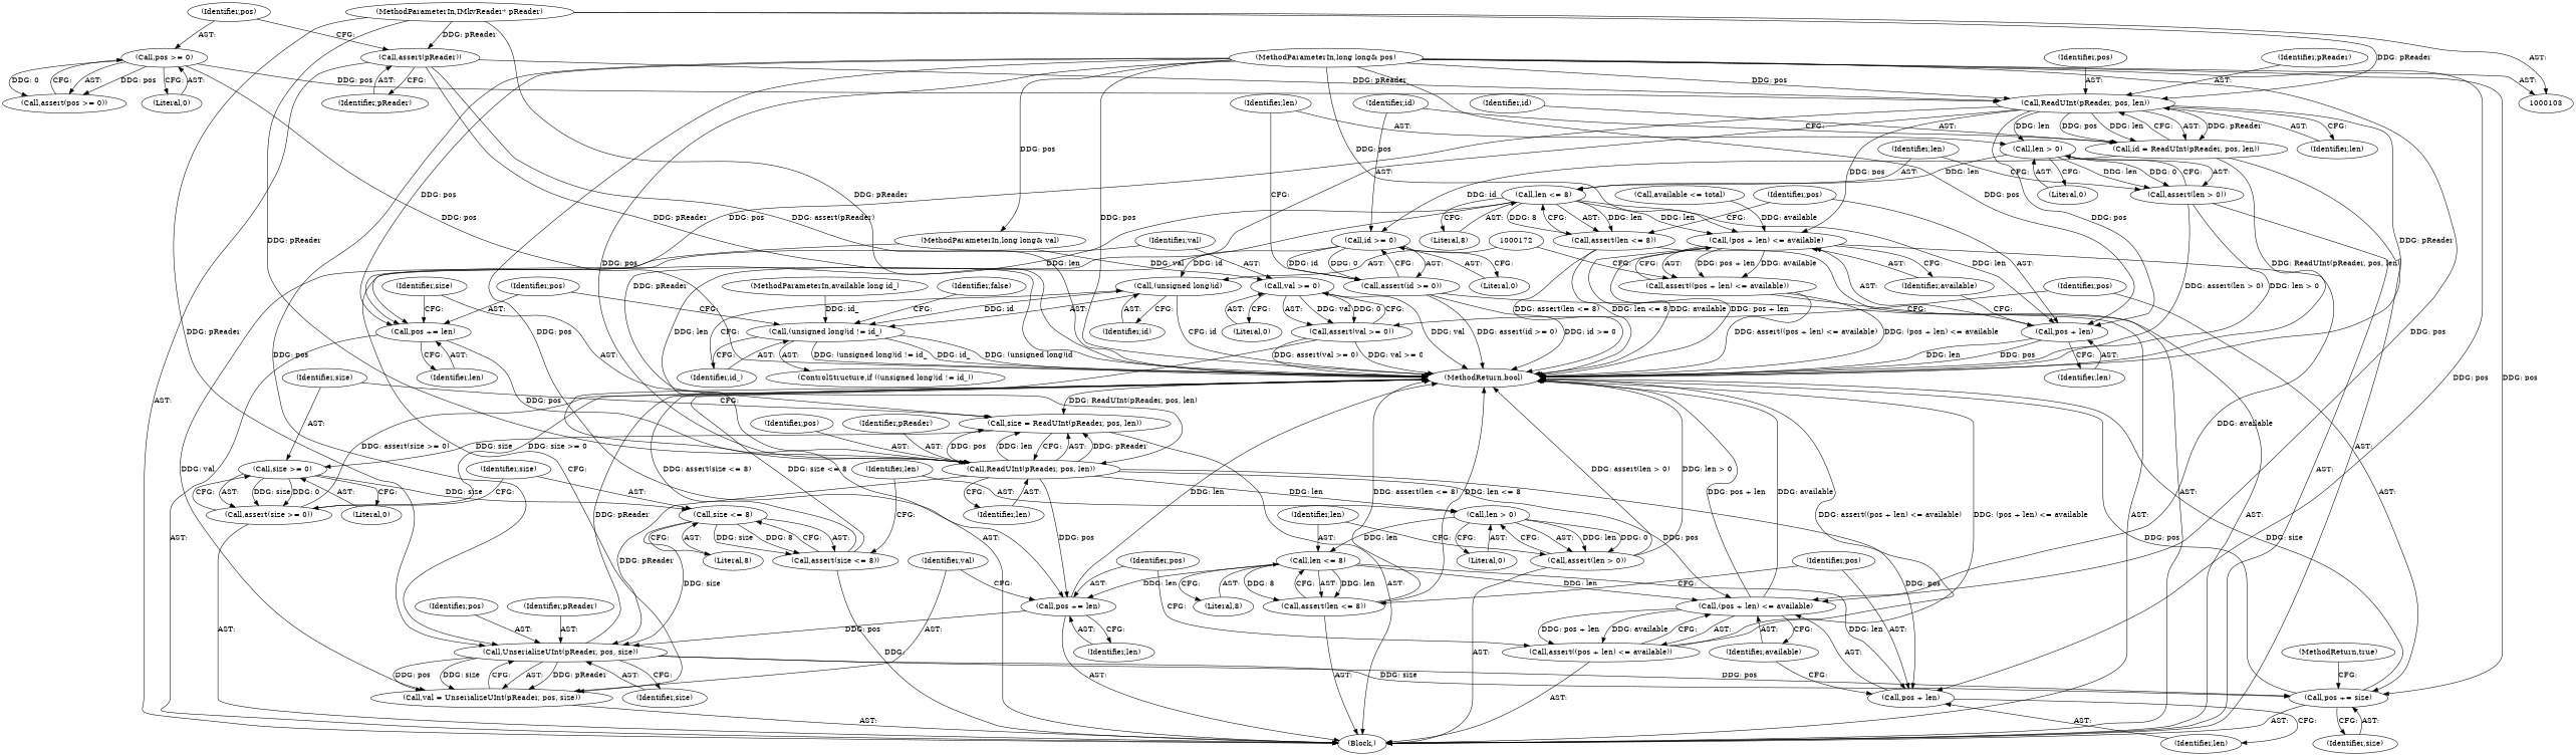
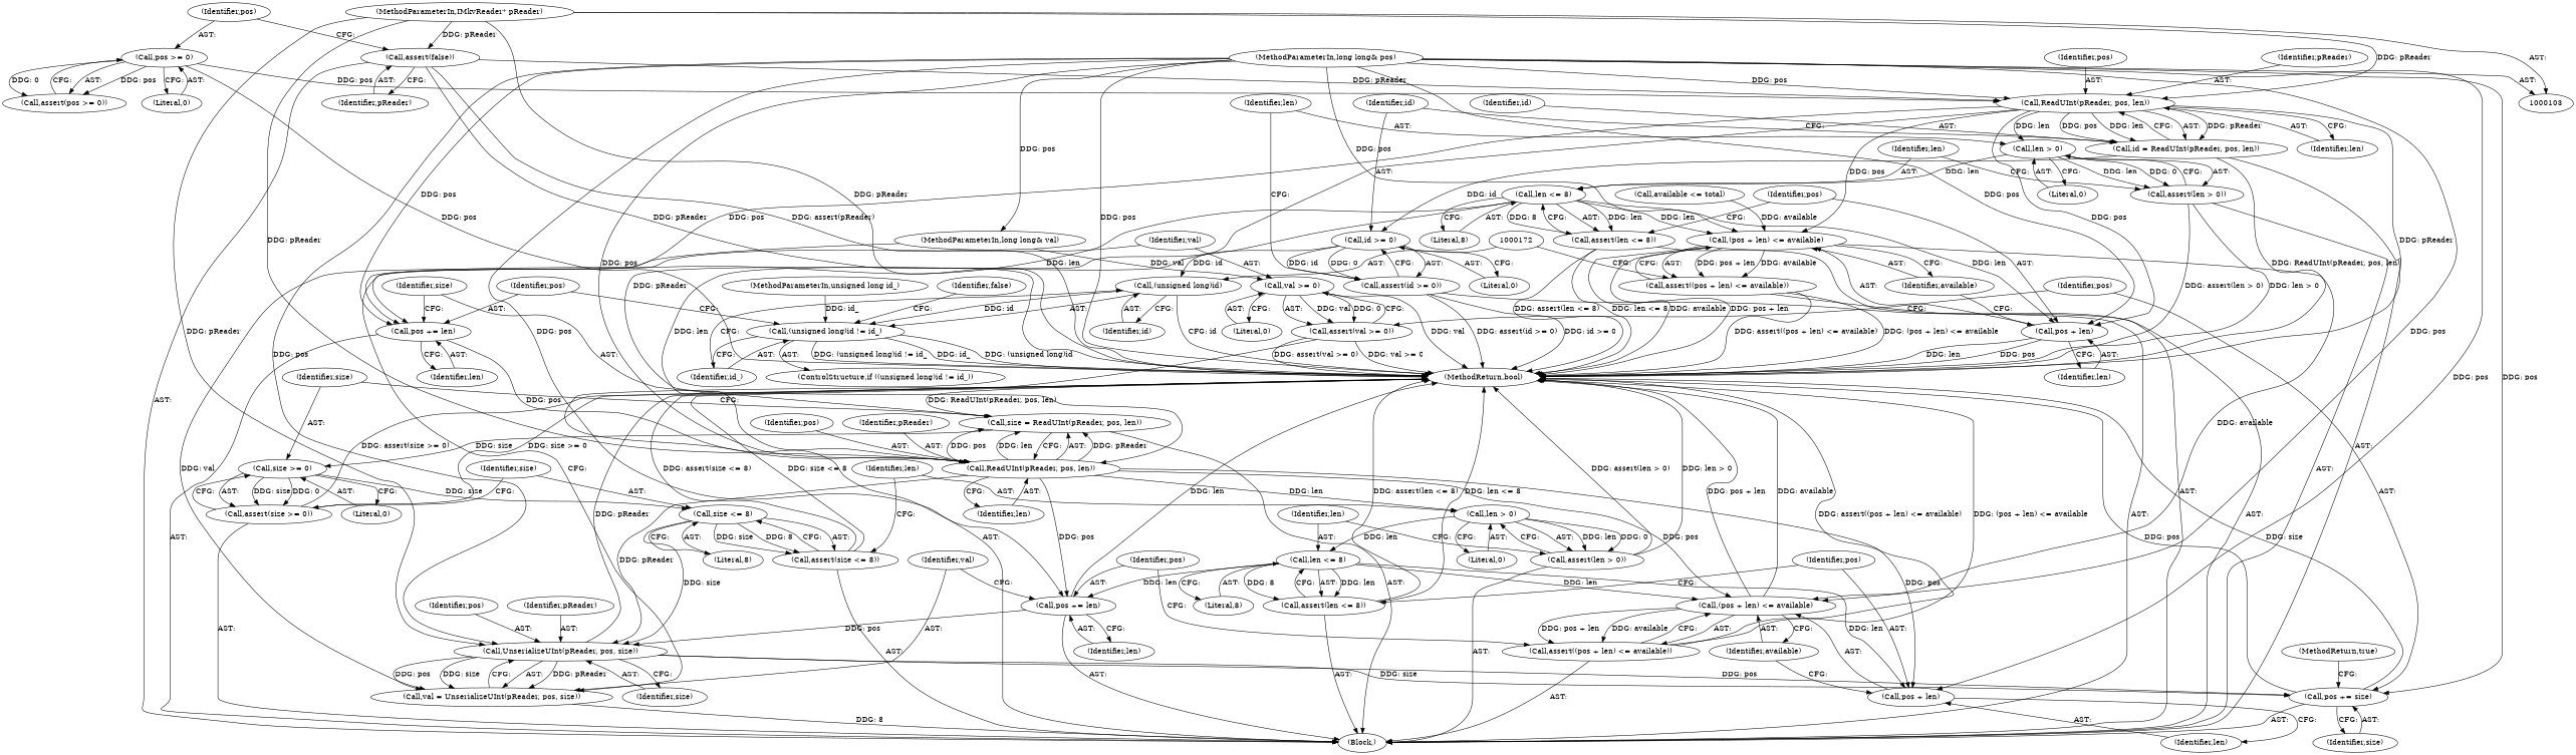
  digraph {
    n1 [label="(Call,ReadUInt(pReader, pos, len))"]
    n2 [label="(Call,id = ReadUInt(pReader, pos, len))"]
    n3 [label="(Call,len > 0)"]
    n4 [label="(Call,(pos + len) <= available)"]
    n5 [label="(Call,pos + len)"]
    n6 [label="(Call,pos += len)"]
    n7 [label="(Call,ReadUInt(pReader, pos, len))"]
    n8 [label="(Identifier,len)"]
    n9 [label="(MethodReturn,bool)"]
    n10 [label="(Block,)"]
    n11 [label="(Call,id >= 0)"]
    n12 [label="(Call,assert(len > 0))"]
    n13 [label="(Call,len <= 8)"]
    n14 [label="(Literal,0)"]
    n15 [label="(Call,(pos + len) <= available)"]
    n16 [label="(Call,assert((pos + len) <= available))"]
    n17 [label="(Identifier,available)"]
    n18 [label="(Identifier,len)"]
    n19 [label="(Identifier,len)"]
    n20 [label="(Call,UnserializeUInt(pReader, pos, size))"]
    n21 [label="(Call,pos + len)"]
    n22 [label="(Call,pos += len)"]
    n23 [label="(Call,size = ReadUInt(pReader, pos, len))"]
    n24 [label="(Call,len > 0)"]
    n25 [label="(Identifier,len)"]
-   n26 [label="(Call,assert(pReader))"]
+   n26 [label="(Call,assert(false))"]
    n27 [label="(Identifier,pReader)"]
    n28 [label="(MethodParameterIn,IMkvReader* pReader)"]
    1000103
    n30 [label="(Call,pos += size)"]
    n31 [label="(Call,val = UnserializeUInt(pReader, pos, size))"]
    n32 [label="(Identifier,size)"]
    n33 [label="(Call,pos >= 0)"]
    n34 [label="(Call,assert(pos >= 0))"]
    n35 [label="(Literal,0)"]
    n36 [label="(MethodParameterIn,long long& pos)"]
    n37 [label="(MethodParameterIn,long long& val)"]
    n38 [label="(Call,assert((pos + len) <= available))"]
    n39 [label="(Identifier,available)"]
    n40 [label="(Identifier,size)"]
    n41 [label="(Identifier,len)"]
    n42 [label="(Identifier,len)"]
    n43 [label="(Call,assert(id >= 0))"]
    n44 [label="(Call,(unsigned long)id)"]
    n45 [label="(Literal,0)"]
    n46 [label="(Call,(unsigned long)id != id_)"]
    n47 [label="(Identifier,id)"]
    n48 [label="(ControlStructure,if ((unsigned long)id != id_))"]
    n49 [label="(Identifier,id_)"]
    n50 [label="(Call,assert(len <= 8))"]
    n51 [label="(Literal,8)"]
    n52 [label="(Call,size >= 0)"]
    n53 [label="(Call,assert(len > 0))"]
    n54 [label="(Call,len <= 8)"]
    n55 [label="(Literal,0)"]
    n56 [label="(Call,assert(size >= 0))"]
    n57 [label="(Call,size <= 8)"]
    n58 [label="(Literal,0)"]
    n59 [label="(Call,assert(size <= 8))"]
    n60 [label="(Literal,8)"]
    n61 [label="(Call,val >= 0)"]
    n62 [label="(Call,assert(val >= 0))"]
    n63 [label="(Literal,0)"]
    n64 [label="(Call,assert(len <= 8))"]
    n65 [label="(Literal,8)"]
    n66 [label="(Identifier,id)"]
    n67 [label="(Identifier,pos)"]
-   n68 [label="(MethodParameterIn,available long id_)"]
+   n68 [label="(MethodParameterIn,unsigned long id_)"]
    n69 [label="(Identifier,size)"]
    n70 [label="(Identifier,size)"]
    n71 [label="(Identifier,pos)"]
    n72 [label="(Identifier,size)"]
    n73 [label="(Identifier,val)"]
    n74 [label="(Identifier,pos)"]
    n75 [label="(MethodReturn,true)"]
    n76 [label="(Identifier,false)"]
    n77 [label="(Identifier,pos)"]
    n78 [label="(Call,available <= total)"]
    n79 [label="(Identifier,val)"]
    n80 [label="(Identifier,pos)"]
    n81 [label="(Identifier,pos)"]
    n82 [label="(Identifier,pos)"]
    n83 [label="(Identifier,len)"]
    n84 [label="(Identifier,pos)"]
    n85 [label="(Identifier,pReader)"]
    n86 [label="(Identifier,id)"]
    n87 [label="(Identifier,len)"]
    n88 [label="(Identifier,len)"]
    n89 [label="(Identifier,pReader)"]
    n90 [label="(Identifier,pos)"]
    n91 [label="(Identifier,len)"]
    n92 [label="(Identifier,pReader)"]
    1000172
    n1 -> n2 [label="AST: "]
    n1 -> n2 [label="DDG: pReader"]
    n1 -> n2 [label="DDG: pos"]
    n1 -> n2 [label="DDG: len"]
    n1 -> n3 [label="DDG: len"]
    n1 -> n4 [label="DDG: pos"]
    n1 -> n5 [label="DDG: pos"]
    n1 -> n6 [label="DDG: pos"]
    n1 -> n7 [label="DDG: pReader"]
    n1 -> n8 [label="CFG: "]
    n1 -> n9 [label="DDG: pReader"]
    n2 -> n1 [label="CFG: "]
    n2 -> n9 [label="DDG: ReadUInt(pReader, pos, len)"]
    n2 -> n10 [label="AST: "]
    n2 -> n11 [label="DDG: id"]
    n3 -> n12 [label="AST: "]
    n3 -> n12 [label="DDG: len"]
    n3 -> n12 [label="DDG: 0"]
    n3 -> n13 [label="DDG: len"]
    n3 -> n14 [label="CFG: "]
    n4 -> n9 [label="DDG: available"]
    n4 -> n9 [label="DDG: pos + len"]
    n4 -> n15 [label="DDG: available"]
    n4 -> n16 [label="AST: "]
    n4 -> n16 [label="DDG: pos + len"]
    n4 -> n16 [label="DDG: available"]
    n4 -> n17 [label="CFG: "]
    n5 -> n4 [label="AST: "]
    n5 -> n9 [label="DDG: pos"]
    n5 -> n9 [label="DDG: len"]
    n5 -> n18 [label="CFG: "]
    n6 -> n7 [label="DDG: pos"]
    n6 -> n10 [label="AST: "]
    n6 -> n19 [label="CFG: "]
    n7 -> n15 [label="DDG: pos"]
    n7 -> n20 [label="DDG: pReader"]
    n7 -> n21 [label="DDG: pos"]
    n7 -> n22 [label="DDG: pos"]
    n7 -> n23 [label="AST: "]
    n7 -> n23 [label="DDG: pReader"]
    n7 -> n23 [label="DDG: pos"]
    n7 -> n23 [label="DDG: len"]
    n7 -> n24 [label="DDG: len"]
    n7 -> n25 [label="CFG: "]
    n8 -> n1 [label="AST: "]
    n11 -> n43 [label="AST: "]
    n11 -> n43 [label="DDG: id"]
    n11 -> n43 [label="DDG: 0"]
    n11 -> n44 [label="DDG: id"]
    n11 -> n45 [label="CFG: "]
    n12 -> n3 [label="CFG: "]
    n12 -> n9 [label="DDG: assert(len > 0)"]
    n12 -> n9 [label="DDG: len > 0"]
    n12 -> n10 [label="AST: "]
    n13 -> n4 [label="DDG: len"]
    n13 -> n5 [label="DDG: len"]
    n13 -> n6 [label="DDG: len"]
    n13 -> n7 [label="DDG: len"]
    n13 -> n50 [label="AST: "]
    n13 -> n50 [label="DDG: len"]
    n13 -> n50 [label="DDG: 8"]
    n13 -> n51 [label="CFG: "]
    n14 -> n3 [label="AST: "]
    n15 -> n9 [label="DDG: pos + len"]
    n15 -> n9 [label="DDG: available"]
    n15 -> n38 [label="AST: "]
    n15 -> n38 [label="DDG: pos + len"]
    n15 -> n38 [label="DDG: available"]
    n15 -> n39 [label="CFG: "]
    n16 -> n4 [label="CFG: "]
    n16 -> n9 [label="DDG: (pos + len) <= available"]
    n16 -> n9 [label="DDG: assert((pos + len) <= available)"]
    n16 -> n10 [label="AST: "]
    n17 -> n4 [label="AST: "]
    n17 -> n5 [label="CFG: "]
    n18 -> n5 [label="AST: "]
    n19 -> n6 [label="AST: "]
    n20 -> n9 [label="DDG: pReader"]
    n20 -> n30 [label="DDG: size"]
    n20 -> n30 [label="DDG: pos"]
    n20 -> n31 [label="AST: "]
    n20 -> n31 [label="DDG: pReader"]
    n20 -> n31 [label="DDG: pos"]
    n20 -> n31 [label="DDG: size"]
    n20 -> n32 [label="CFG: "]
    n21 -> n15 [label="AST: "]
    n21 -> n41 [label="CFG: "]
    n22 -> n9 [label="DDG: len"]
    n22 -> n10 [label="AST: "]
    n22 -> n20 [label="DDG: pos"]
    n22 -> n42 [label="CFG: "]
    n23 -> n7 [label="CFG: "]
-   n9 -> n23 [label="DDG: ReadUInt(pReader, pos, len)"]
+   n23 -> n9 [label="DDG: ReadUInt(pReader, pos, len)"]
    n23 -> n10 [label="AST: "]
    n23 -> n52 [label="DDG: size"]
    n24 -> n53 [label="AST: "]
    n24 -> n53 [label="DDG: len"]
    n24 -> n53 [label="DDG: 0"]
    n24 -> n54 [label="DDG: len"]
    n24 -> n55 [label="CFG: "]
    n25 -> n7 [label="AST: "]
    n26 -> n1 [label="DDG: pReader"]
    n26 -> n9 [label="DDG: pReader"]
    n26 -> n9 [label="DDG: assert(pReader)"]
    n26 -> n10 [label="AST: "]
    n26 -> n27 [label="CFG: "]
    n27 -> n26 [label="AST: "]
    n28 -> n1 [label="DDG: pReader"]
    n28 -> n7 [label="DDG: pReader"]
    n28 -> n9 [label="DDG: pReader"]
    n28 -> n20 [label="DDG: pReader"]
    n28 -> n26 [label="DDG: pReader"]
    n28 -> 1000103 [label="AST: "]
    n30 -> n9 [label="DDG: pos"]
    n30 -> n9 [label="DDG: size"]
    n30 -> n10 [label="AST: "]
    n30 -> n40 [label="CFG: "]
-   n31 -> n10 [label="AST: "]
+   n31 -> n10 [label="DDG: 8"]
    n31 -> n20 [label="CFG: "]
    n32 -> n20 [label="AST: "]
    n33 -> n1 [label="DDG: pos"]
    n33 -> n9 [label="DDG: pos"]
    n33 -> n34 [label="AST: "]
    n33 -> n34 [label="DDG: pos"]
    n33 -> n34 [label="DDG: 0"]
    n33 -> n35 [label="CFG: "]
    n34 -> n33 [label="CFG: "]
    n35 -> n33 [label="AST: "]
    n36 -> n1 [label="DDG: pos"]
    n36 -> n4 [label="DDG: pos"]
    n36 -> n5 [label="DDG: pos"]
    n36 -> n6 [label="DDG: pos"]
    n36 -> n7 [label="DDG: pos"]
    n36 -> n9 [label="DDG: pos"]
    n36 -> n15 [label="DDG: pos"]
    n36 -> n20 [label="DDG: pos"]
    n36 -> n21 [label="DDG: pos"]
    n36 -> n22 [label="DDG: pos"]
    n36 -> 1000103 [label="AST: "]
    n36 -> n30 [label="DDG: pos"]
    n36 -> n37 [label="DDG: pos"]
    n37 -> n31 [label="DDG: val"]
    n37 -> n61 [label="DDG: val"]
    n38 -> n9 [label="DDG: assert((pos + len) <= available)"]
    n38 -> n9 [label="DDG: (pos + len) <= available"]
    n38 -> n10 [label="AST: "]
    n38 -> n15 [label="CFG: "]
    n39 -> n15 [label="AST: "]
    n39 -> n21 [label="CFG: "]
    n40 -> n30 [label="AST: "]
    n41 -> n21 [label="AST: "]
    n42 -> n22 [label="AST: "]
    n43 -> n9 [label="DDG: assert(id >= 0)"]
    n43 -> n9 [label="DDG: id >= 0"]
    n43 -> n10 [label="AST: "]
    n43 -> n11 [label="CFG: "]
    n44 -> n9 [label="CFG: id"]
    n44 -> n46 [label="AST: "]
    n44 -> n46 [label="DDG: id"]
    n44 -> n47 [label="CFG: "]
    n45 -> n11 [label="AST: "]
    n46 -> n9 [label="DDG: (unsigned long)id"]
    n46 -> n9 [label="DDG: (unsigned long)id != id_"]
    n46 -> n9 [label="DDG: id_"]
    n46 -> n48 [label="AST: "]
    n46 -> n49 [label="CFG: "]
    n47 -> n44 [label="AST: "]
    n49 -> n44 [label="CFG: "]
    n49 -> n46 [label="AST: "]
    n50 -> n9 [label="DDG: assert(len <= 8)"]
    n50 -> n9 [label="DDG: len <= 8"]
    n50 -> n10 [label="AST: "]
    n50 -> n13 [label="CFG: "]
    n51 -> n13 [label="AST: "]
    n52 -> n56 [label="AST: "]
    n52 -> n56 [label="DDG: size"]
    n52 -> n56 [label="DDG: 0"]
    n52 -> n57 [label="DDG: size"]
    n52 -> n58 [label="CFG: "]
    n53 -> n9 [label="DDG: assert(len > 0)"]
    n53 -> n9 [label="DDG: len > 0"]
    n53 -> n10 [label="AST: "]
    n53 -> n24 [label="CFG: "]
    n54 -> n15 [label="DDG: len"]
    n54 -> n21 [label="DDG: len"]
    n54 -> n22 [label="DDG: len"]
    n54 -> n64 [label="AST: "]
    n54 -> n64 [label="DDG: len"]
    n54 -> n64 [label="DDG: 8"]
    n54 -> n65 [label="CFG: "]
    n55 -> n24 [label="AST: "]
    n56 -> n9 [label="DDG: assert(size >= 0)"]
    n56 -> n9 [label="DDG: size >= 0"]
    n56 -> n10 [label="AST: "]
    n56 -> n52 [label="CFG: "]
    n57 -> n20 [label="DDG: size"]
    n57 -> n59 [label="AST: "]
    n57 -> n59 [label="DDG: size"]
    n57 -> n59 [label="DDG: 8"]
    n57 -> n60 [label="CFG: "]
    n58 -> n52 [label="AST: "]
    n59 -> n9 [label="DDG: assert(size <= 8)"]
    n59 -> n9 [label="DDG: size <= 8"]
-   n59 -> n10 [label="DDG: "]
+   n59 -> n10 [label="AST: "]
    n59 -> n57 [label="CFG: "]
    n60 -> n57 [label="AST: "]
    n61 -> n9 [label="DDG: val"]
    n61 -> n62 [label="AST: "]
    n61 -> n62 [label="DDG: val"]
    n61 -> n62 [label="DDG: 0"]
    n61 -> n63 [label="CFG: "]
    n62 -> n9 [label="DDG: val >= 0"]
    n62 -> n9 [label="DDG: assert(val >= 0)"]
    n62 -> n10 [label="AST: "]
    n62 -> n61 [label="CFG: "]
    n63 -> n61 [label="AST: "]
    n64 -> n9 [label="DDG: len <= 8"]
    n64 -> n9 [label="DDG: assert(len <= 8)"]
    n64 -> n10 [label="AST: "]
    n64 -> n54 [label="CFG: "]
    n65 -> n54 [label="AST: "]
    n66 -> n2 [label="CFG: "]
    n66 -> n11 [label="AST: "]
    n67 -> n20 [label="AST: "]
    n68 -> n46 [label="DDG: id_"]
    n69 -> n56 [label="CFG: "]
    n69 -> n57 [label="AST: "]
    n70 -> n23 [label="CFG: "]
    n70 -> n52 [label="AST: "]
    n71 -> n5 [label="AST: "]
    n71 -> n50 [label="CFG: "]
    n72 -> n6 [label="CFG: "]
    n72 -> n23 [label="AST: "]
    n73 -> n22 [label="CFG: "]
    n73 -> n31 [label="AST: "]
    n74 -> n22 [label="AST: "]
    n74 -> n38 [label="CFG: "]
    n75 -> n30 [label="CFG: "]
    n76 -> n46 [label="CFG: "]
    n77 -> n7 [label="AST: "]
    n78 -> n4 [label="DDG: available"]
    n79 -> n31 [label="CFG: "]
    n79 -> n61 [label="AST: "]
    n80 -> n30 [label="AST: "]
    n80 -> n62 [label="CFG: "]
    n81 -> n26 [label="CFG: "]
    n81 -> n33 [label="AST: "]
    n82 -> n21 [label="AST: "]
    n82 -> n64 [label="CFG: "]
    n83 -> n24 [label="AST: "]
    n83 -> n59 [label="CFG: "]
    n84 -> n1 [label="AST: "]
    n85 -> n1 [label="AST: "]
    n86 -> n2 [label="AST: "]
    n87 -> n3 [label="AST: "]
    n87 -> n43 [label="CFG: "]
    n88 -> n12 [label="CFG: "]
    n88 -> n13 [label="AST: "]
    n89 -> n7 [label="AST: "]
    n90 -> n6 [label="AST: "]
    n90 -> n46 [label="CFG: "]
    n91 -> n53 [label="CFG: "]
    n91 -> n54 [label="AST: "]
    n92 -> n20 [label="AST: "]
    1000172 -> n16 [label="CFG: "]
    1000172 -> n44 [label="AST: "]
  }
